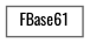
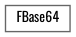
  digraph {
    rankdir=LR
    fontname=Oswald
-   n1 [color=grey40 fillcolor=white fontname=Oswald fontsize=10 height=0.2 label=FBase61 shape=box style=filled width=0.4]
+   n1 [color=grey40 fillcolor=white fontname=Oswald fontsize=10 height=0.2 label=FBase64 shape=box style=filled width=0.4]
  }
